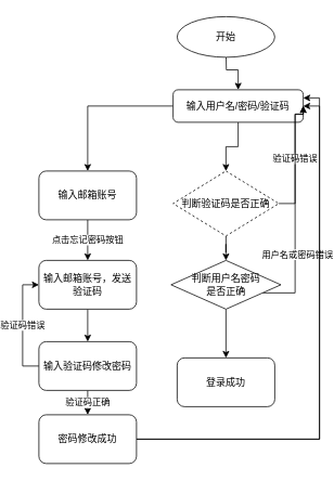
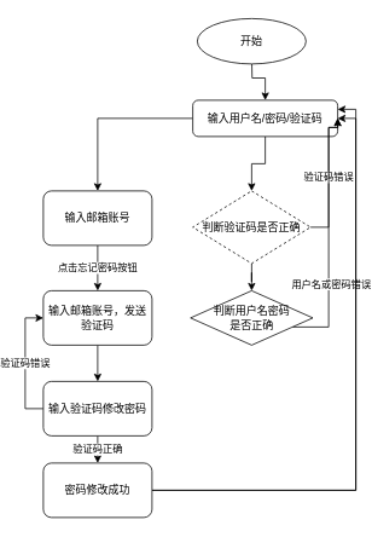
  <mxCell id="0" />
  <mxCell id="1" parent="0" />
  <mxCell id="2" value="" style="edgeStyle=orthogonalEdgeStyle;rounded=0;orthogonalLoop=1;jettySize=auto;html=1;" parent="1" target="5" edge="1"><mxGeometry relative="1" as="geometry"><mxPoint x="270" y="60" as="sourcePoint" /></mxGeometry></mxCell>
  <mxCell id="3" value="" style="edgeStyle=orthogonalEdgeStyle;rounded=0;orthogonalLoop=1;jettySize=auto;html=1;" parent="1" source="5" target="9" edge="1"><mxGeometry relative="1" as="geometry" /></mxCell>
  <mxCell id="4" style="edgeStyle=orthogonalEdgeStyle;rounded=0;orthogonalLoop=1;jettySize=auto;html=1;" parent="1" source="5" target="17" edge="1"><mxGeometry relative="1" as="geometry" /></mxCell>
  <mxCell id="5" value="输入用户名/密码/验证码" style="rounded=1;whiteSpace=wrap;html=1;fillColor=#ffffff;" parent="1" vertex="1"><mxGeometry x="205" y="110" width="160" height="40" as="geometry" /></mxCell>
  <mxCell id="6" style="edgeStyle=orthogonalEdgeStyle;rounded=0;orthogonalLoop=1;jettySize=auto;html=1;exitX=0.5;exitY=1;exitDx=0;exitDy=0;" parent="1" source="5" target="5" edge="1"><mxGeometry relative="1" as="geometry" /></mxCell>
  <mxCell id="7" value="验证码错误" style="edgeStyle=orthogonalEdgeStyle;rounded=0;orthogonalLoop=1;jettySize=auto;html=1;entryX=1;entryY=0.5;entryDx=0;entryDy=0;" parent="1" source="9" target="5" edge="1"><mxGeometry relative="1" as="geometry"><Array as="points"><mxPoint x="355" y="250" /><mxPoint x="355" y="140" /></Array></mxGeometry></mxCell>
  <mxCell id="8" value="" style="edgeStyle=orthogonalEdgeStyle;rounded=0;orthogonalLoop=1;jettySize=auto;html=1;" parent="1" source="9" target="13" edge="1"><mxGeometry relative="1" as="geometry" /></mxCell>
  <mxCell id="9" value="判断验证码是否正确" style="rhombus;whiteSpace=wrap;html=1;fillColor=#ffffff;dashed=1;" parent="1" vertex="1"><mxGeometry x="205" y="210" width="130" height="80" as="geometry" /></mxCell>
  <mxCell id="10" style="edgeStyle=orthogonalEdgeStyle;rounded=0;orthogonalLoop=1;jettySize=auto;html=1;entryX=1;entryY=0.5;entryDx=0;entryDy=0;" parent="1" source="13" target="5" edge="1"><mxGeometry relative="1" as="geometry"><Array as="points"><mxPoint x="355" y="360" /><mxPoint x="355" y="140" /></Array></mxGeometry></mxCell>
  <mxCell id="11" value="用户名或密码错误" style="edgeLabel;html=1;align=center;verticalAlign=middle;resizable=0;points=[];" parent="10" vertex="1" connectable="0"><mxGeometry x="-0.375" y="-2" relative="1" as="geometry"><mxPoint as="offset" /></mxGeometry></mxCell>
- <mxCell id="12" value="" style="edgeStyle=orthogonalEdgeStyle;rounded=0;orthogonalLoop=1;jettySize=auto;html=1;" parent="1" source="13" target="15" edge="1"><mxGeometry relative="1" as="geometry" /></mxCell>
  <mxCell id="13" value="判断用户名密码&lt;br&gt;是否正确" style="rhombus;whiteSpace=wrap;html=1;fillColor=#ffffff;" parent="1" vertex="1"><mxGeometry x="202.5" y="320" width="135" height="60" as="geometry" /></mxCell>
  <mxCell id="14" value="开始" style="ellipse;whiteSpace=wrap;html=1;fillColor=#ffffff;" parent="1" vertex="1"><mxGeometry x="210" y="20" width="120" height="50" as="geometry" /></mxCell>
- <mxCell id="15" value="登录成功" style="rounded=1;whiteSpace=wrap;html=1;fillColor=#ffffff;" parent="1" vertex="1"><mxGeometry x="210" y="440" width="120" height="60" as="geometry" /></mxCell>
  <mxCell id="16" value="点击忘记密码按钮" style="edgeStyle=orthogonalEdgeStyle;rounded=0;orthogonalLoop=1;jettySize=auto;html=1;" parent="1" source="17" target="19" edge="1"><mxGeometry relative="1" as="geometry" /></mxCell>
  <mxCell id="17" value="输入邮箱账号" style="rounded=1;whiteSpace=wrap;html=1;fillColor=#ffffff;" parent="1" vertex="1"><mxGeometry x="40" y="210" width="120" height="60" as="geometry" /></mxCell>
  <mxCell id="18" value="" style="edgeStyle=orthogonalEdgeStyle;rounded=0;orthogonalLoop=1;jettySize=auto;html=1;" parent="1" source="19" target="22" edge="1"><mxGeometry relative="1" as="geometry" /></mxCell>
  <mxCell id="19" value="输入邮箱账号，发送验证码" style="rounded=1;whiteSpace=wrap;html=1;fillColor=#ffffff;" parent="1" vertex="1"><mxGeometry x="40" y="320" width="120" height="60" as="geometry" /></mxCell>
  <mxCell id="20" value="验证码正确" style="edgeStyle=orthogonalEdgeStyle;rounded=0;orthogonalLoop=1;jettySize=auto;html=1;" parent="1" source="22" target="25" edge="1"><mxGeometry relative="1" as="geometry" /></mxCell>
  <mxCell id="21" value="验证码错误" style="edgeStyle=orthogonalEdgeStyle;rounded=0;orthogonalLoop=1;jettySize=auto;html=1;exitX=0;exitY=0.5;exitDx=0;exitDy=0;entryX=0;entryY=0.5;entryDx=0;entryDy=0;" parent="1" source="22" target="19" edge="1"><mxGeometry relative="1" as="geometry"><Array as="points"><mxPoint x="20" y="450" /><mxPoint x="20" y="350" /></Array></mxGeometry></mxCell>
  <mxCell id="22" value="输入验证码修改密码" style="rounded=1;whiteSpace=wrap;html=1;fillColor=#ffffff;" parent="1" vertex="1"><mxGeometry x="40" y="420" width="120" height="60" as="geometry" /></mxCell>
  <mxCell id="23" style="edgeStyle=orthogonalEdgeStyle;rounded=0;orthogonalLoop=1;jettySize=auto;html=1;entryX=1;entryY=0.25;entryDx=0;entryDy=0;" parent="1" source="25" target="5" edge="1"><mxGeometry relative="1" as="geometry" /></mxCell>
  <mxCell id="24" style="edgeStyle=orthogonalEdgeStyle;rounded=0;orthogonalLoop=1;jettySize=auto;html=1;entryX=1;entryY=0.5;entryDx=0;entryDy=0;" parent="1" source="25" target="5" edge="1"><mxGeometry relative="1" as="geometry" /></mxCell>
  <mxCell id="25" value="密码修改成功" style="rounded=1;whiteSpace=wrap;html=1;fillColor=#ffffff;" parent="1" vertex="1"><mxGeometry x="40" y="510" width="120" height="60" as="geometry" /></mxCell>
